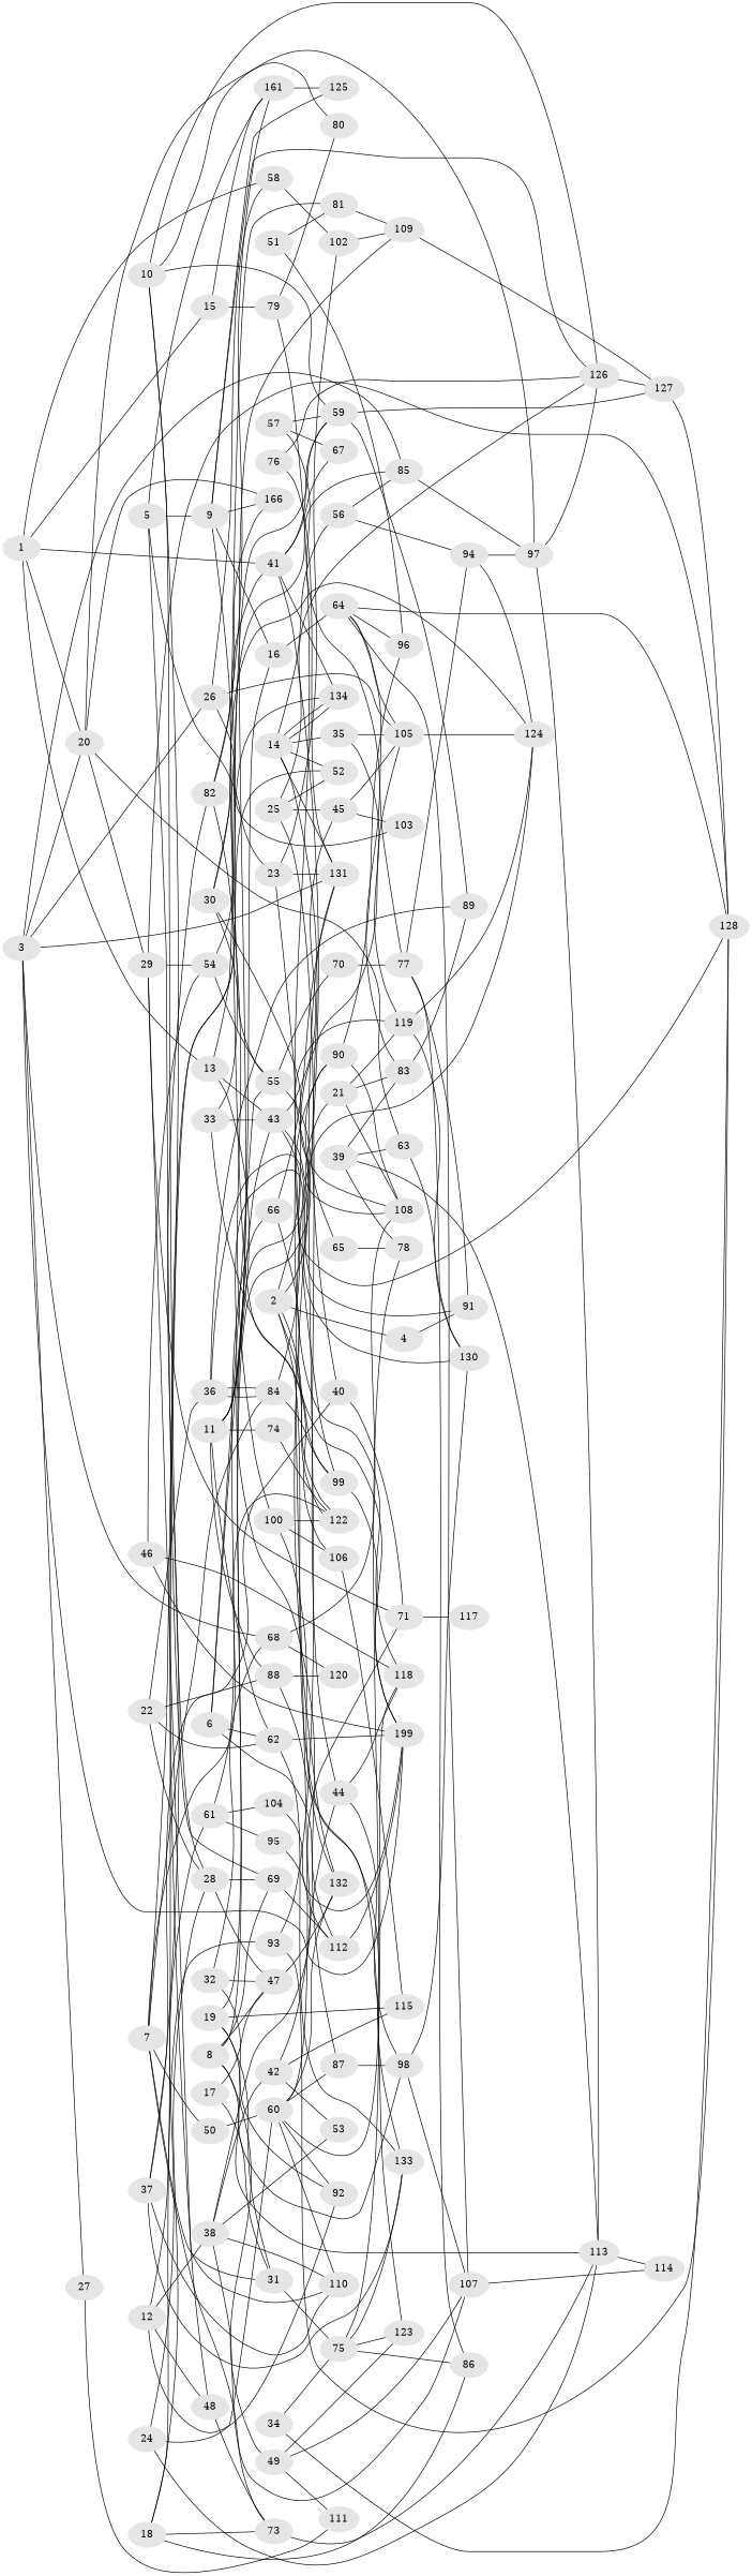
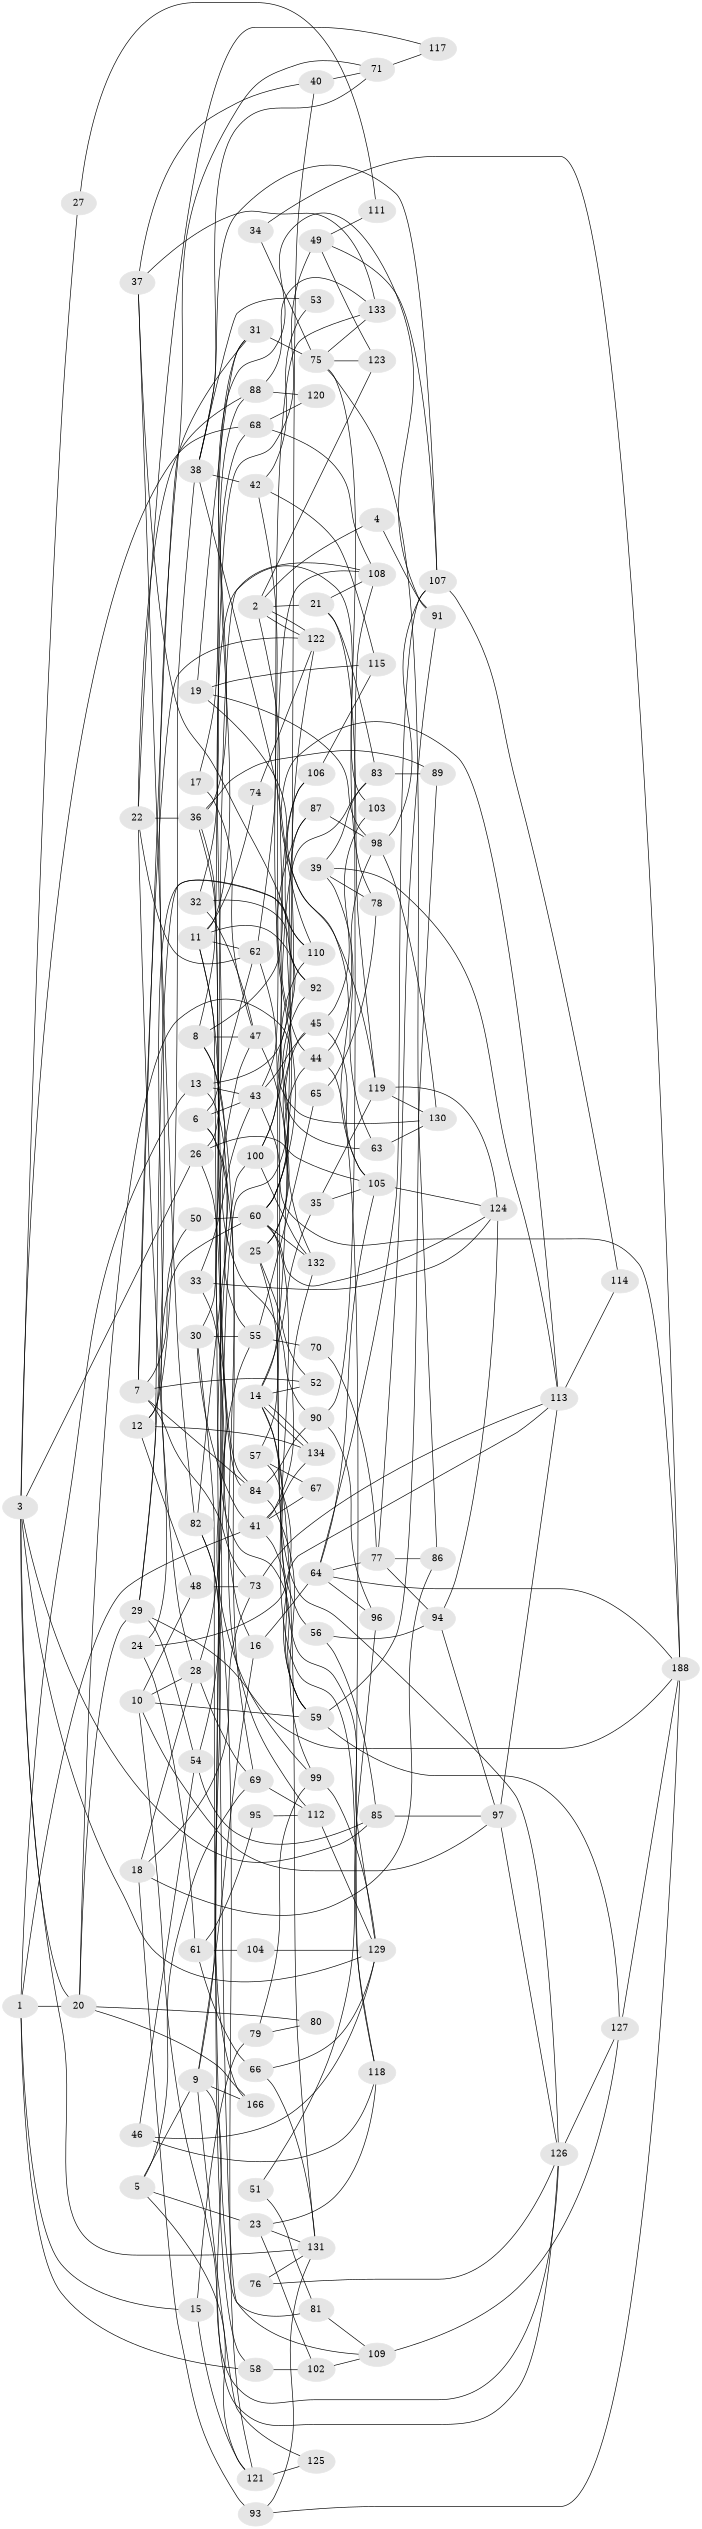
  graph {
    rankdir=LR
    node [color=gray90 style=filled]
    1
    13
    15
    20
    41
    58
    43
    59
    87
-   121 [label=161]
+   121
    79
    n12 [label=166]
    29
    63
    80
    134
    67
    132
    102
    2
    4
    21
    105
    122
    123
    91
    119
    83
    108
    124
    3
    26
    27
    68
    85
-   129 [label=199]
+   129
    131
    103
    111
    120
    97
    5
    9
    23
    69
    16
    106
    125
    126
    118
    112
    6
    55
    62
    45
-   128
+   128 [label=188]
    65
    70
    133
    7
    31
    50
    52
    73
    84
    75
    60
    113
    90
    99
    8
    47
    49
    107
    96
    114
    64
    115
    127
    10
    28
    48
    89
    11
    74
    88
    109
    130
    12
    38
    92
    71
    110
    42
    53
    98
    14
    35
    40
    56
    94
    77
    17
    18
    86
    93
    19
    54
    22
    36
    117
    24
    61
    66
    95
    104
    25
    44
    30
    81
    78
    32
    33
    34
    37
    82
    100
    39
    46
    51
    57
    76
    1 -- 13
    1 -- 15
    1 -- 20
    1 -- 41
    1 -- 58
    13 -- 43
    13 -- 59
    13 -- 87
    15 -- 121
    15 -- 79
    20 -- n12
    20 -- 29
    20 -- 63
    20 -- 80
    41 -- 59
    41 -- 134
    41 -- 67
    41 -- 132
    58 -- 102
    43 -- 108
    43 -- 45
    43 -- 128
    59 -- 127
    59 -- 89
    87 -- 98
    121 -- 125
    79 -- 80
    79 -- 99
    29 -- 128
    29 -- 71
    29 -- 110
    29 -- 54
    63 -- 130
    102 -- 109
    2 -- 4
    2 -- 21
    2 -- 105
    2 -- 122
    2 -- 122
    2 -- 123
    4 -- 91
    21 -- 119
    21 -- 83
    21 -- 108
    105 -- 124
    119 -- 124
    119 -- 130
    83 -- 89
    3 -- 20
    3 -- 26
    3 -- 27
    3 -- 68
    3 -- 85
    3 -- 129
    3 -- 131
    26 -- 58
    26 -- 105
    26 -- 103
    27 -- 111
    68 -- 108
    68 -- 120
    85 -- 97
    97 -- 126
    97 -- 113
    5 -- 121
    5 -- 9
    5 -- 23
    5 -- 69
    9 -- n12
    9 -- 16
    9 -- 106
    9 -- 125
    9 -- 126
    23 -- 102
    23 -- 131
    23 -- 118
    69 -- 112
    16 -- 64
    106 -- 115
    126 -- 127
    112 -- 129
    6 -- 43
    6 -- 112
    6 -- 55
    6 -- 62
    55 -- 65
    55 -- 70
    62 -- 129
    62 -- 133
    45 -- 105
    45 -- 103
    65 -- 78
    70 -- 77
    7 -- 122
    7 -- 31
    7 -- 50
    7 -- 52
    7 -- 73
    7 -- 84
    31 -- 75
    50 -- 60
    73 -- 113
    84 -- 90
    84 -- 99
    75 -- 123
    75 -- 133
    75 -- 86
    75 -- 78
    60 -- 87
    60 -- 132
    60 -- 124
    60 -- 118
    60 -- 92
    60 -- 110
    113 -- 114
    90 -- 108
    90 -- 96
    99 -- 129
    8 -- 69
    8 -- 113
    8 -- 90
    8 -- 47
    8 -- 49
    47 -- 132
    49 -- 123
    49 -- 111
    49 -- 107
    107 -- 114
    64 -- 105
    64 -- 128
    64 -- 107
    64 -- 96
    64 -- 77
    127 -- 128
    10 -- 59
    10 -- 97
    10 -- 126
    10 -- 28
    10 -- 48
    28 -- 69
    28 -- 47
    48 -- 73
    11 -- 16
    11 -- 62
    11 -- 74
    11 -- 88
    11 -- 109
    11 -- 130
    74 -- 122
    88 -- 120
    88 -- 133
    109 -- 127
    12 -- 134
    12 -- 48
    12 -- 38
    12 -- 92
    38 -- 107
    38 -- 71
    38 -- 110
    38 -- 42
    38 -- 53
    71 -- 117
    42 -- 115
    42 -- 53
    42 -- 44
    98 -- 107
    98 -- 130
    14 -- 134
    14 -- 134
    14 -- 131
    14 -- 52
    14 -- 35
    14 -- 40
    14 -- 56
    35 -- 105
    35 -- 119
    40 -- 71
    56 -- 85
    56 -- 94
    94 -- 124
    94 -- 97
    77 -- 91
    77 -- 94
    77 -- 86
    17 -- 31
    17 -- 47
    18 -- 73
    18 -- 28
    18 -- 86
    18 -- 93
    93 -- 131
    93 -- 128
    19 -- 119
    19 -- 31
    19 -- 115
    19 -- 98
    54 -- 85
    54 -- 55
    22 -- 62
    22 -- 28
    22 -- 88
    22 -- 36
+   22 -- 117
    36 -- 91
    36 -- 84
    36 -- 84
    36 -- 89
    24 -- 60
    24 -- 113
    24 -- 61
    61 -- 66
    61 -- 95
    61 -- 104
    66 -- 129
    66 -- 131
    95 -- 112
    104 -- 129
    25 -- 126
    25 -- 45
    25 -- 52
    25 -- 44
    44 -- 118
    44 -- 98
    30 -- 41
    30 -- 108
    30 -- 55
    30 -- 81
    81 -- 109
    32 -- 68
    32 -- 47
    32 -- 92
    33 -- 43
    33 -- 124
    33 -- 99
    34 -- 128
    34 -- 75
    37 -- 133
    37 -- 110
    37 -- 40
    37 -- 82
    82 -- 121
    82 -- n12
    82 -- 100
    100 -- 132
    100 -- 122
    100 -- 106
    39 -- 63
    39 -- 83
    39 -- 113
    39 -- 78
    46 -- 129
    46 -- 118
    46 -- 54
    51 -- 96
    51 -- 81
    57 -- 59
    57 -- 67
    57 -- 83
    76 -- 131
    76 -- 126
  }
